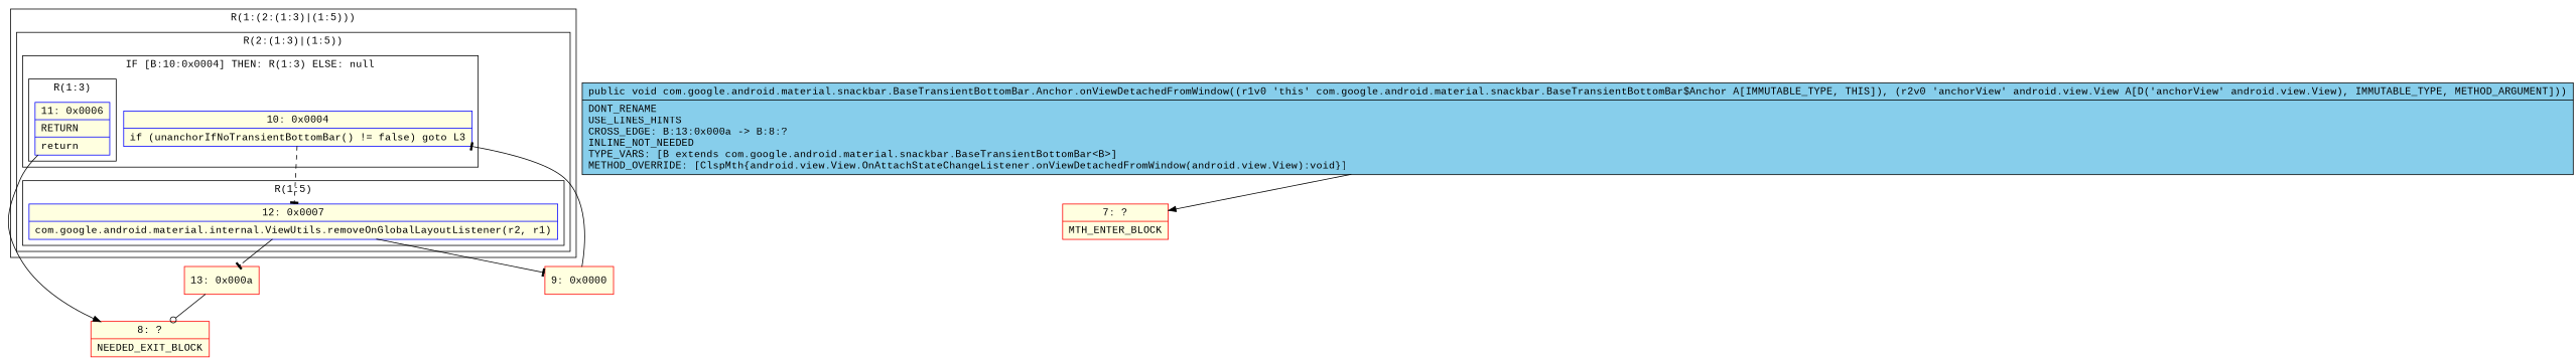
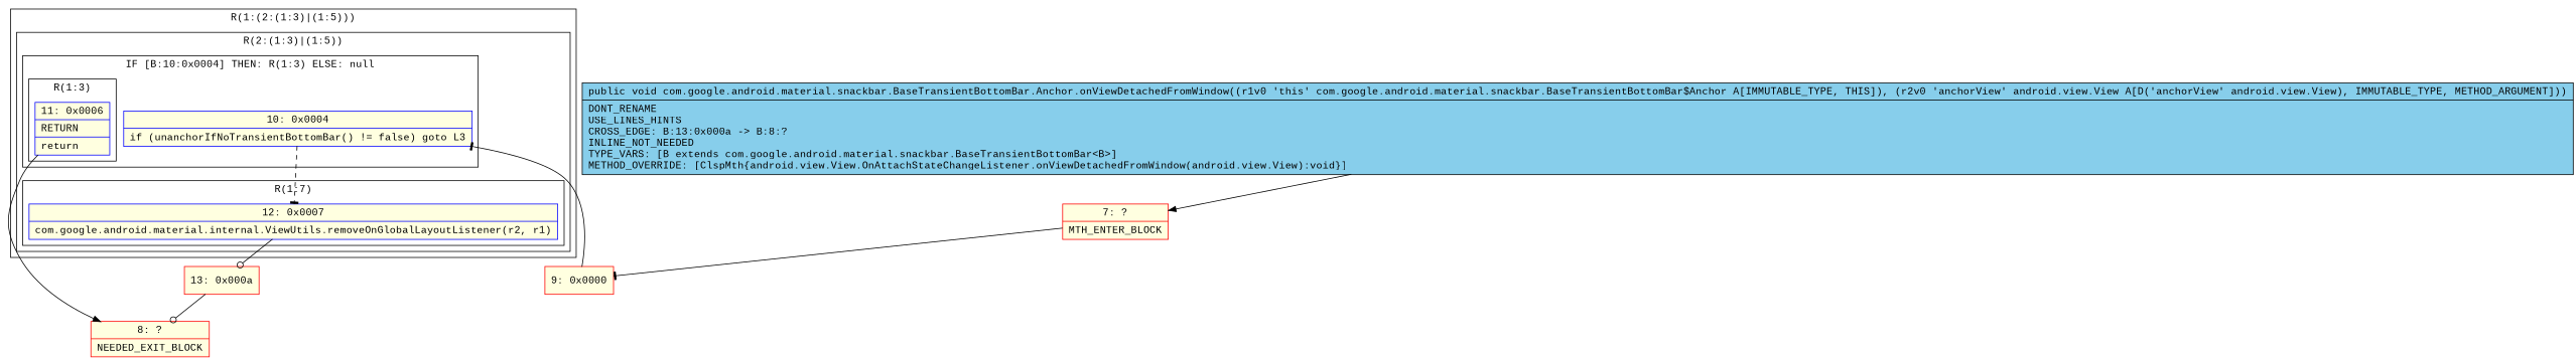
  digraph {
    fontname="Liberation Mono"
    node [color=red fillcolor=lightyellow fontname="Liberation Mono" shape=record style=filled]
    edge [arrowhead=tee fontname="Liberation Mono"]
    n1 [color=blue label="{11\:\ 0x0006|RETURN\l|return\l}"]
    n2 [color=blue label="{10\:\ 0x0004|if (unanchorIfNoTransientBottomBar() != false) goto L3\l}"]
    n3 [color=blue label="{12\:\ 0x0007|com.google.android.material.internal.ViewUtils.removeOnGlobalLayoutListener(r2, r1)\l}"]
    n4 [label="{8\:\ ?|NEEDED_EXIT_BLOCK\l}"]
    n5 [label="{13\:\ 0x000a}"]
    n6 [label="{7\:\ ?|MTH_ENTER_BLOCK\l}"]
    n7 [label="{9\:\ 0x0000}"]
    n8 [fillcolor=skyblue label="{public void com.google.android.material.snackbar.BaseTransientBottomBar.Anchor.onViewDetachedFromWindow((r1v0 'this' com.google.android.material.snackbar.BaseTransientBottomBar$Anchor A[IMMUTABLE_TYPE, THIS]), (r2v0 'anchorView' android.view.View A[D('anchorView' android.view.View), IMMUTABLE_TYPE, METHOD_ARGUMENT]))  | DONT_RENAME\lUSE_LINES_HINTS\lCROSS_EDGE: B:13:0x000a \-\> B:8:?\lINLINE_NOT_NEEDED\lTYPE_VARS: [B extends com.google.android.material.snackbar.BaseTransientBottomBar\<B\>]\lMETHOD_OVERRIDE: [ClspMth\{android.view.View.OnAttachStateChangeListener.onViewDetachedFromWindow(android.view.View):void\}]\l}" color=""]
    subgraph cluster_1 {
      label="R(1:(2:(1:3)|(1:5)))"
      subgraph cluster_2 {
        label="R(2:(1:3)|(1:5))"
        subgraph cluster_3 {
          label="IF [B:10:0x0004] THEN: R(1:3) ELSE: null"
          n2
          subgraph cluster_4 {
            label="R(1:3)"
            n1
          }
        }
        subgraph cluster_5 {
-         label="R(1:5)"
+         label="R(1:7)"
          n3
        }
      }
    }
    n1 -> n4 [arrowhead=normal]
    n2 -> n3 [style=dashed]
-   n3 -> n5
+   n3 -> n5 [arrowhead=odot]
    n5 -> n4 [arrowhead=odot]
-   n3 -> n7
+   n6 -> n7
    n7 -> n2
    n8 -> n6 [arrowhead=normal]
  }
